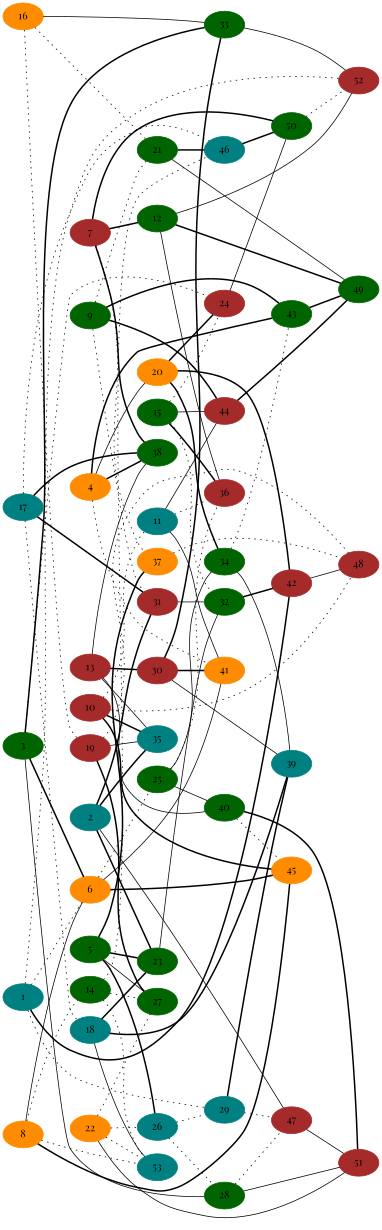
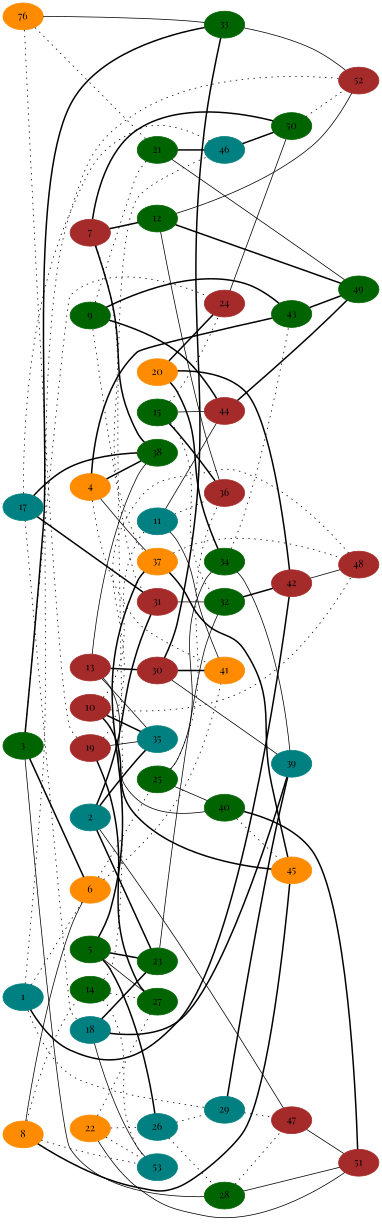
  graph {
    fontname="Playfair Display"
    rankdir=LR
    node [color=darkgreen fontname="Playfair Display" style=filled]
    edge [fontname="Playfair Display" style=bold]
    1 [color=teal]
    6 [color=darkorange]
    29 [color=teal]
    42 [color=brown]
    52 [color=brown]
    41 [color=darkorange]
    25
    47 [color=brown]
    39 [color=teal]
    48 [color=brown]
    2 [color=teal]
    23
    31 [color=brown]
    35 [color=teal]
    32
    51 [color=brown]
    3
    24 [color=brown]
    28
    33
    50
    4 [color=darkorange]
    20 [color=darkorange]
    38
    43
    34
    49
    5
    26 [color=teal]
    27
    37 [color=darkorange]
    45 [color=darkorange]
    36 [color=brown]
    40
    7 [color=brown]
    12
    8 [color=darkorange]
    14
    53 [color=teal]
    46 [color=teal]
-   16 [color=darkorange]
+   16 [color=darkorange label=76]
    21
    19 [color=brown]
    9
    44 [color=brown]
    10 [color=brown]
    11 [color=teal]
    13 [color=brown]
    30 [color=brown]
    15
    17 [color=teal]
    18 [color=teal]
    22 [color=darkorange]
    1 -- 6 [style=dotted]
    1 -- 29 [style=dotted]
    1 -- 42
    1 -- 52 [style=dotted]
-   6 -- 41 [style=solid]
+   6 -- 41 [style=dotted]
    6 -- 25 [style=dotted]
    29 -- 47 [style=dotted]
    29 -- 39
    42 -- 48 [style=solid]
    25 -- 34 [style=solid]
    25 -- 36 [style=dotted]
    25 -- 40 [style=solid]
    47 -- 51 [style=solid]
    2 -- 47 [style=solid]
    2 -- 23
    2 -- 31
    2 -- 35
    23 -- 32 [style=solid]
    31 -- 32 [style=solid]
    32 -- 42
    3 -- 6
    3 -- 24 [style=dotted]
    3 -- 28 [style=solid]
    3 -- 33
    24 -- 50 [style=solid]
    28 -- 47 [style=dotted]
    28 -- 51 [style=solid]
    33 -- 52 [style=solid]
    50 -- 52 [style=dotted]
    4 -- 41 [style=dotted]
-   4 -- 20 [style=solid]
+   4 -- 37 [style=solid]
    4 -- 38
    4 -- 43
    20 -- 42
    20 -- 24
    20 -- 34
    43 -- 49
    34 -- 39 [style=solid]
    34 -- 43 [style=dotted]
    5 -- 23
    5 -- 26
    5 -- 27 [style=solid]
    5 -- 37
    26 -- 29 [style=dotted]
    26 -- 28 [style=dotted]
    37 -- 48 [style=dotted]
-   6 -- 45
+   37 -- 45
    40 -- 51
    40 -- 45 [style=dotted]
    7 -- 50
    7 -- 38
    7 -- 37 [style=dotted]
    7 -- 12
    12 -- 52 [style=solid]
    12 -- 49
    12 -- 36 [style=solid]
    8 -- 6 [style=solid]
    8 -- 45
    8 -- 14 [style=dotted]
    8 -- 53 [style=dotted]
    14 -- 27 [style=dotted]
    14 -- 53 [style=dotted]
    14 -- 46 [style=dotted]
    46 -- 50
    16 -- 33 [style=solid]
    16 -- 21 [style=dotted]
    16 -- 19 [style=dotted]
    21 -- 49 [style=solid]
    21 -- 46
    19 -- 48 [style=dotted]
    19 -- 35 [style=solid]
    19 -- 27
    9 -- 31 [style=dotted]
    9 -- 43
    9 -- 21 [style=dotted]
    9 -- 44
    44 -- 49
    10 -- 48 [style=dotted]
    10 -- 35
    10 -- 45
    10 -- 11 [style=dotted]
    11 -- 41 [style=solid]
    11 -- 36 [style=dotted]
    11 -- 44 [style=solid]
    13 -- 35 [style=solid]
    13 -- 38 [style=solid]
    13 -- 40 [style=solid]
    13 -- 30
    30 -- 41
    30 -- 39 [style=solid]
    30 -- 33
    15 -- 32 [style=dotted]
    15 -- 24 [style=dotted]
    15 -- 36
    15 -- 44 [style=solid]
    17 -- 31
    17 -- 38
    17 -- 46 [style=dotted]
    17 -- 18 [style=dotted]
    18 -- 39
    18 -- 23
    18 -- 53 [style=solid]
    22 -- 51 [style=solid]
    22 -- 26 [style=dotted]
    22 -- 27 [style=dotted]
    22 -- 53 [style=dotted]
  }
